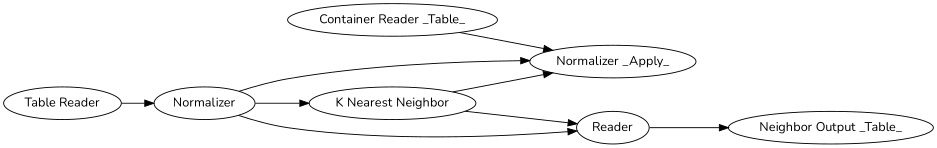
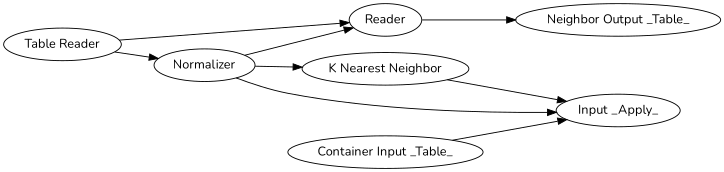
  digraph {
    fontname=Nunito
    rankdir=LR
    node [fontname=Nunito]
    edge [fontname=Nunito]
    n1 [label="K Nearest Neighbor"]
    n2 [label=Reader]
-   n3 [label="Normalizer _Apply_"]
+   n3 [label="Input _Apply_"]
    n4 [label="Neighbor Output _Table_"]
    n5 [label="Table Reader"]
    n6 [label=Normalizer]
-   n7 [label="Container Reader _Table_"]
-   n1 -> n2
+   n7 [label="Container Input _Table_"]
+   n5 -> n2
    n1 -> n3
    n2 -> n4
    n5 -> n6
    n6 -> n1
    n6 -> n2
    n6 -> n3
    n7 -> n3
  }
